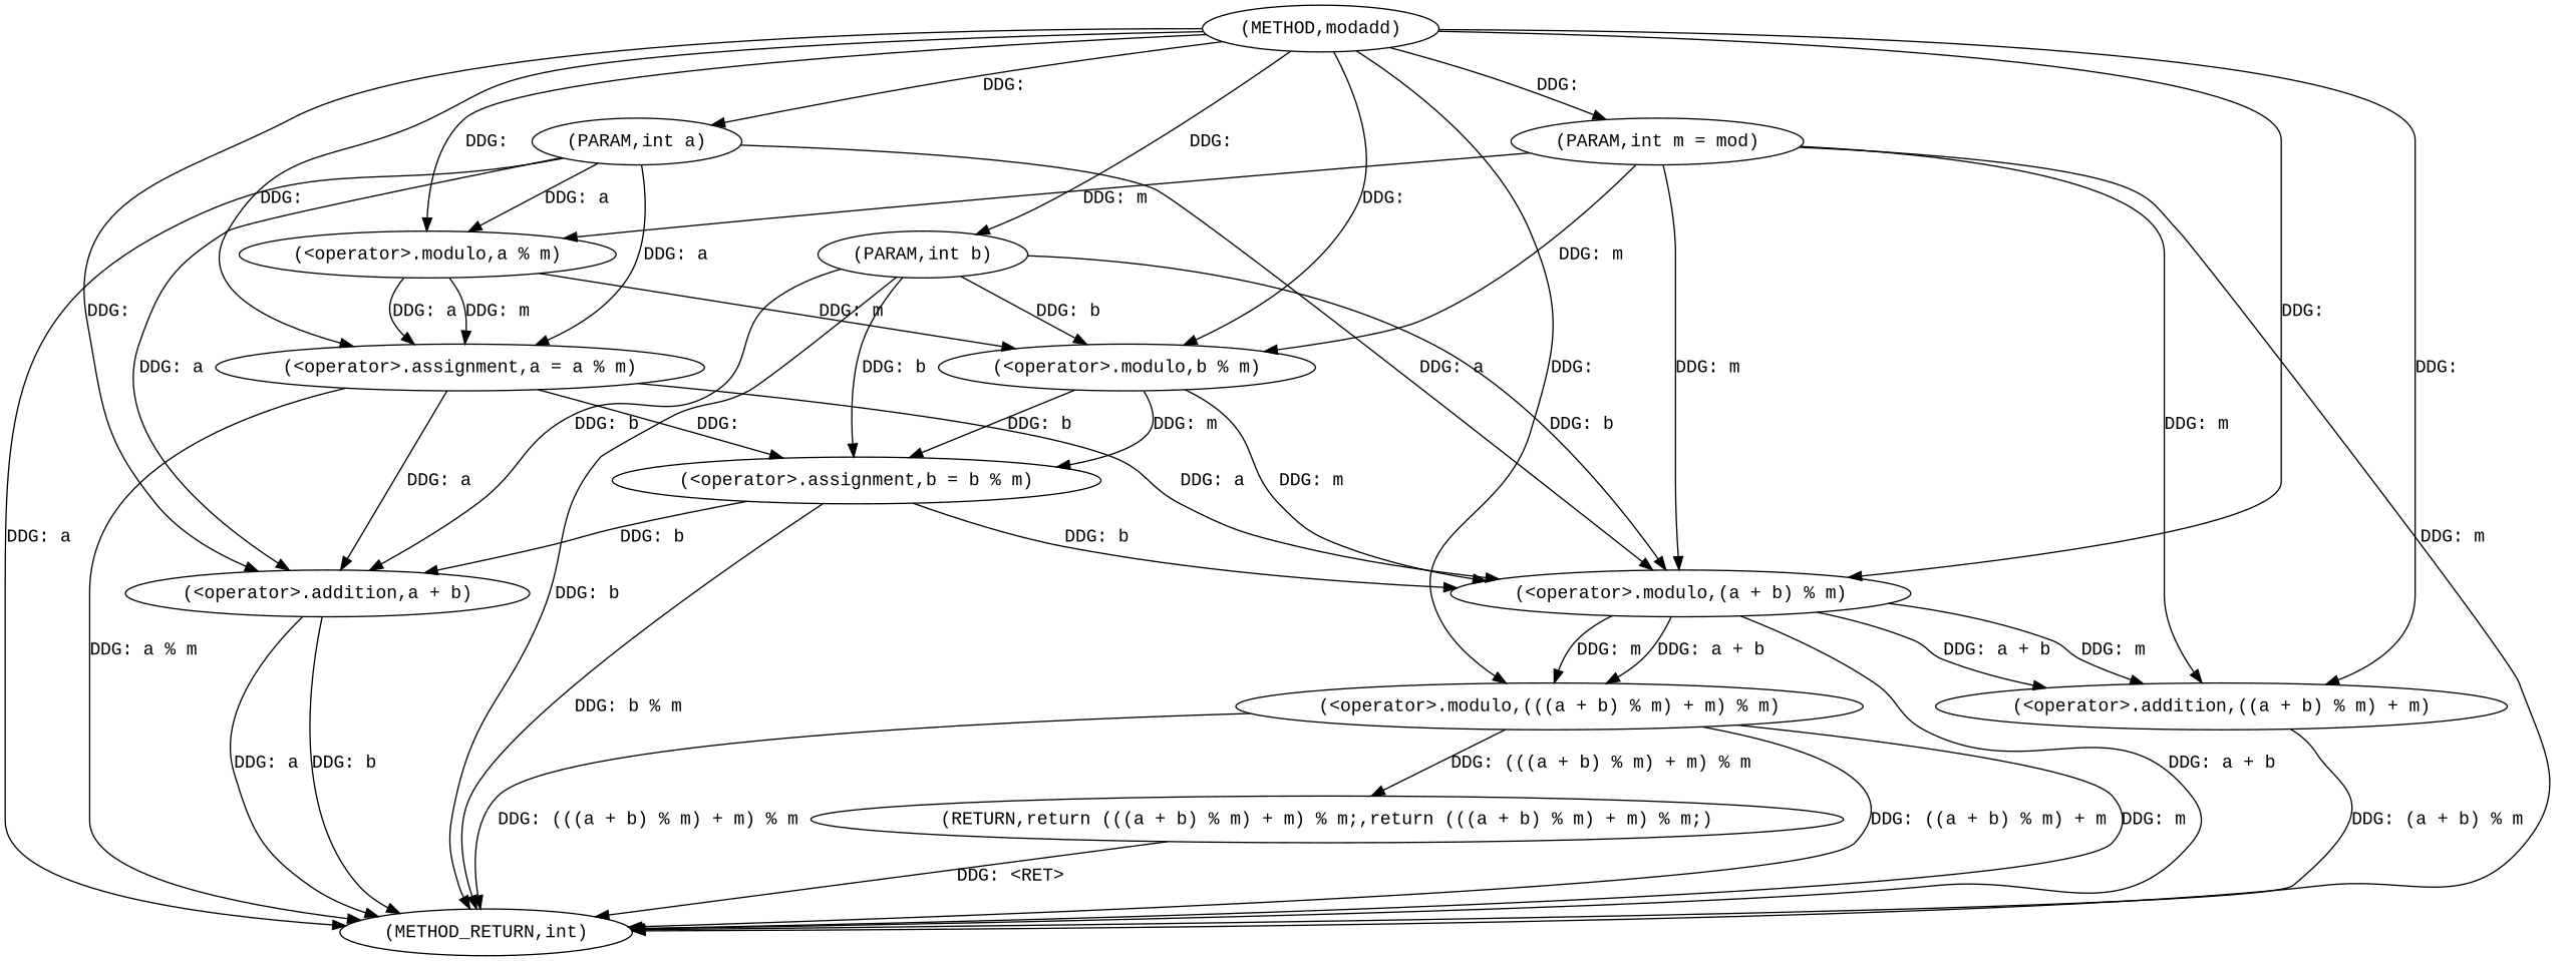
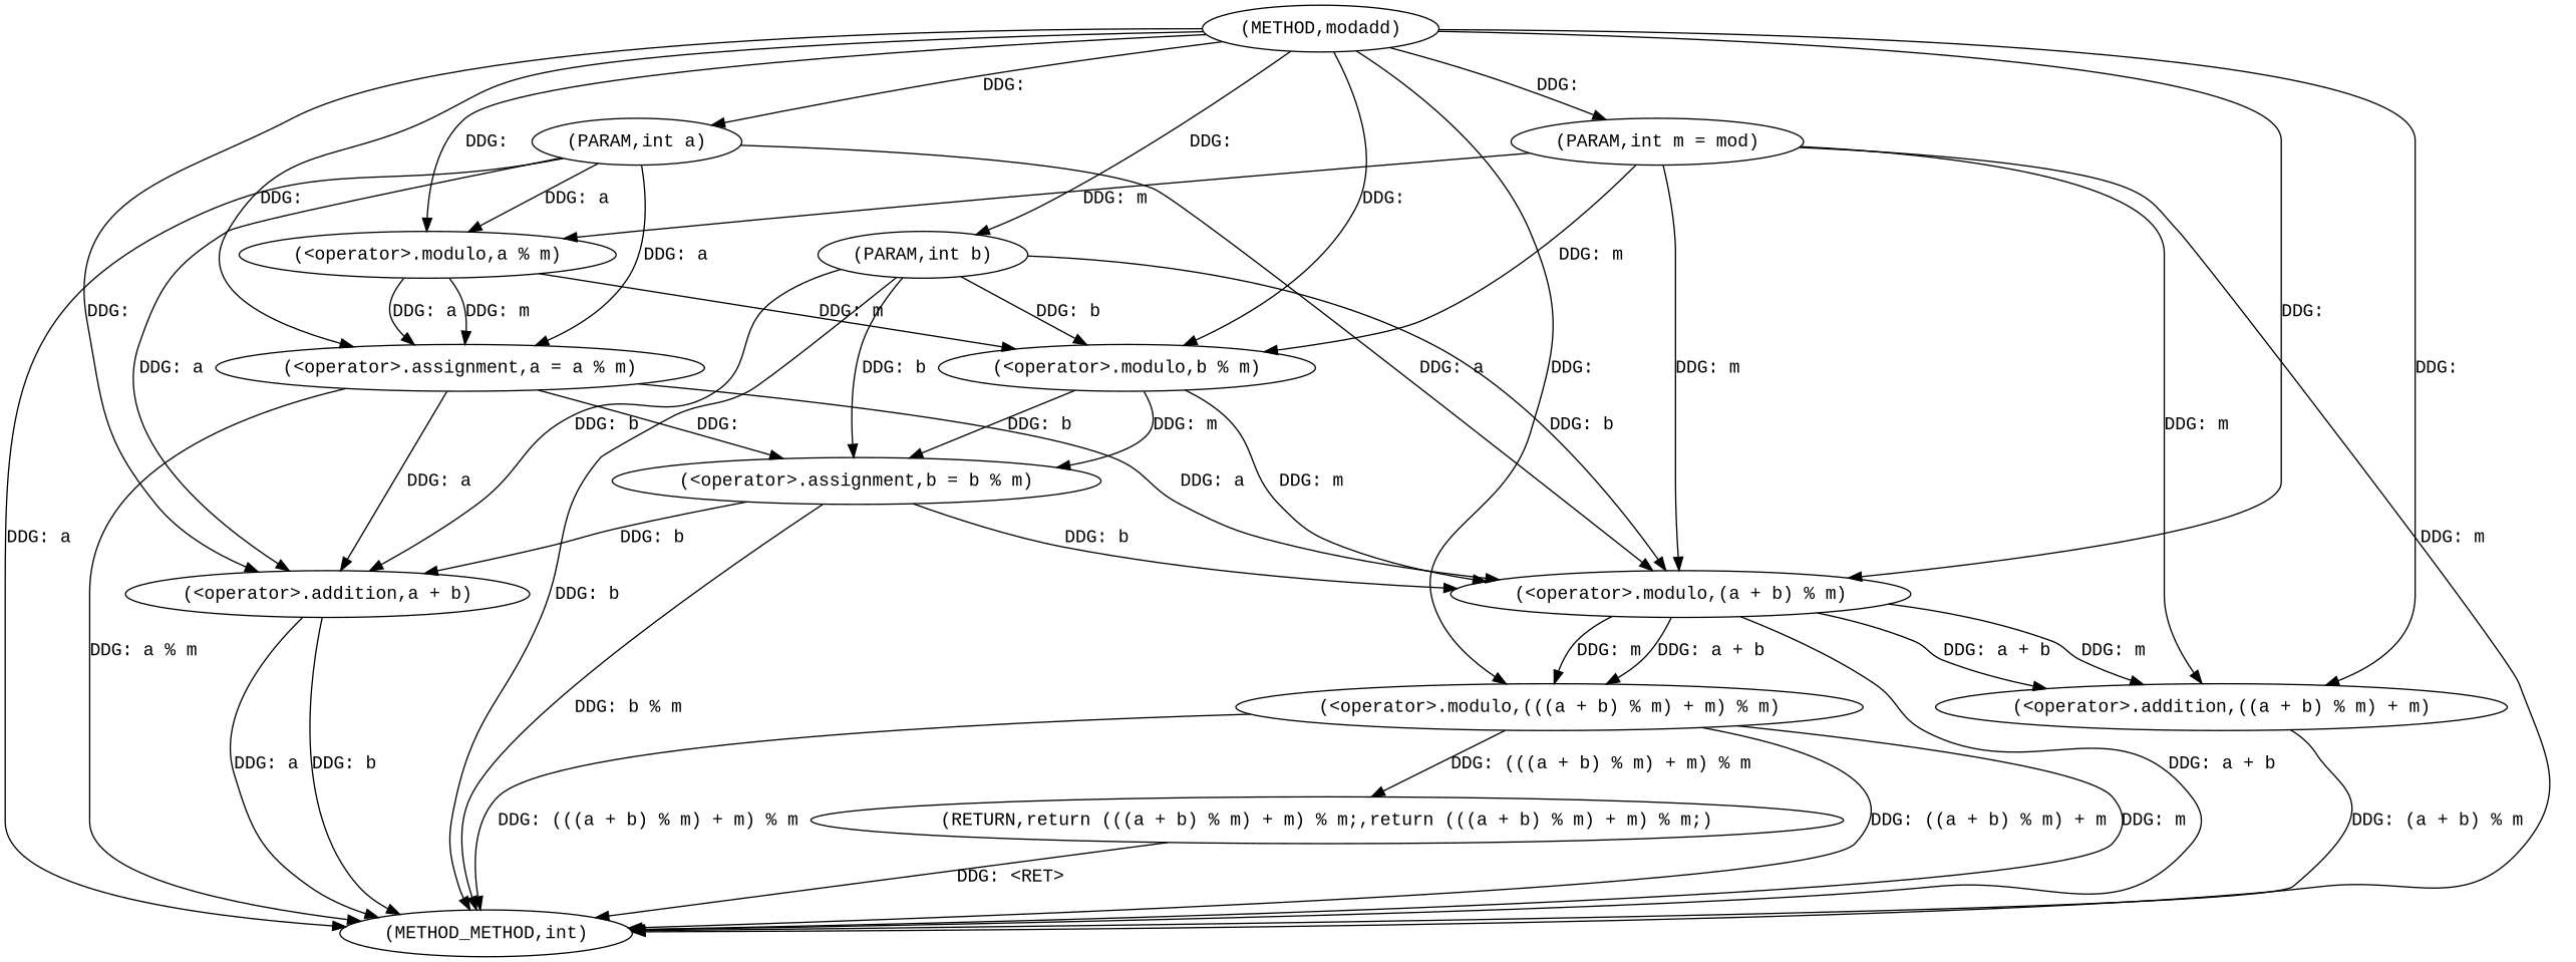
  digraph {
    fontname="Liberation Mono"
    node [fontname="Liberation Mono"]
    edge [fontname="Liberation Mono"]
    n1 [label="(METHOD,modadd)"]
    n2 [label="(PARAM,int a)"]
    n3 [label="(PARAM,int b)"]
    n4 [label="(PARAM,int m = mod)"]
    n5 [label="(<operator>.assignment,a = a % m)"]
    n6 [label="(<operator>.modulo,(((a + b) % m) + m) % m)"]
    n7 [label="(<operator>.modulo,a % m)"]
    n8 [label="(<operator>.modulo,b % m)"]
    n9 [label="(<operator>.addition,((a + b) % m) + m)"]
    n10 [label="(<operator>.modulo,(a + b) % m)"]
    n11 [label="(<operator>.addition,a + b)"]
-   n12 [label="(METHOD_RETURN,int)"]
+   n12 [label="(METHOD_METHOD,int)"]
    n13 [label="(<operator>.assignment,b = b % m)"]
    n14 [label="(RETURN,return (((a + b) % m) + m) % m;,return (((a + b) % m) + m) % m;)"]
    n1 -> n2 [label="DDG: "]
    n1 -> n3 [label="DDG: "]
    n1 -> n4 [label="DDG: "]
    n1 -> n5 [label="DDG: "]
    n1 -> n6 [label="DDG: "]
    n1 -> n7 [label="DDG: "]
    n1 -> n8 [label="DDG: "]
    n1 -> n9 [label="DDG: "]
    n1 -> n10 [label="DDG: "]
    n1 -> n11 [label="DDG: "]
    n2 -> n5 [label="DDG: a"]
    n2 -> n7 [label="DDG: a"]
    n2 -> n10 [label="DDG: a"]
    n2 -> n11 [label="DDG: a"]
    n2 -> n12 [label="DDG: a"]
    n3 -> n8 [label="DDG: b"]
    n3 -> n10 [label="DDG: b"]
    n3 -> n11 [label="DDG: b"]
    n3 -> n12 [label="DDG: b"]
    n3 -> n13 [label="DDG: b"]
    n4 -> n7 [label="DDG: m"]
    n4 -> n8 [label="DDG: m"]
    n4 -> n9 [label="DDG: m"]
    n4 -> n10 [label="DDG: m"]
    n4 -> n12 [label="DDG: m"]
    n5 -> n10 [label="DDG: a"]
    n5 -> n11 [label="DDG: a"]
    n5 -> n12 [label="DDG: a % m"]
    n5 -> n13 [label="DDG: "]
    n6 -> n12 [label="DDG: ((a + b) % m) + m"]
    n6 -> n12 [label="DDG: m"]
    n6 -> n12 [label="DDG: (((a + b) % m) + m) % m"]
    n6 -> n14 [label="DDG: (((a + b) % m) + m) % m"]
    n7 -> n5 [label="DDG: m"]
    n7 -> n5 [label="DDG: a"]
    n7 -> n8 [label="DDG: m"]
    n8 -> n10 [label="DDG: m"]
    n8 -> n13 [label="DDG: m"]
    n8 -> n13 [label="DDG: b"]
    n9 -> n12 [label="DDG: (a + b) % m"]
    n10 -> n6 [label="DDG: m"]
    n10 -> n6 [label="DDG: a + b"]
    n10 -> n9 [label="DDG: a + b"]
    n10 -> n9 [label="DDG: m"]
    n10 -> n12 [label="DDG: a + b"]
    n11 -> n12 [label="DDG: a"]
    n11 -> n12 [label="DDG: b"]
    n13 -> n10 [label="DDG: b"]
    n13 -> n11 [label="DDG: b"]
    n13 -> n12 [label="DDG: b % m"]
    n14 -> n12 [label="DDG: <RET>"]
  }
